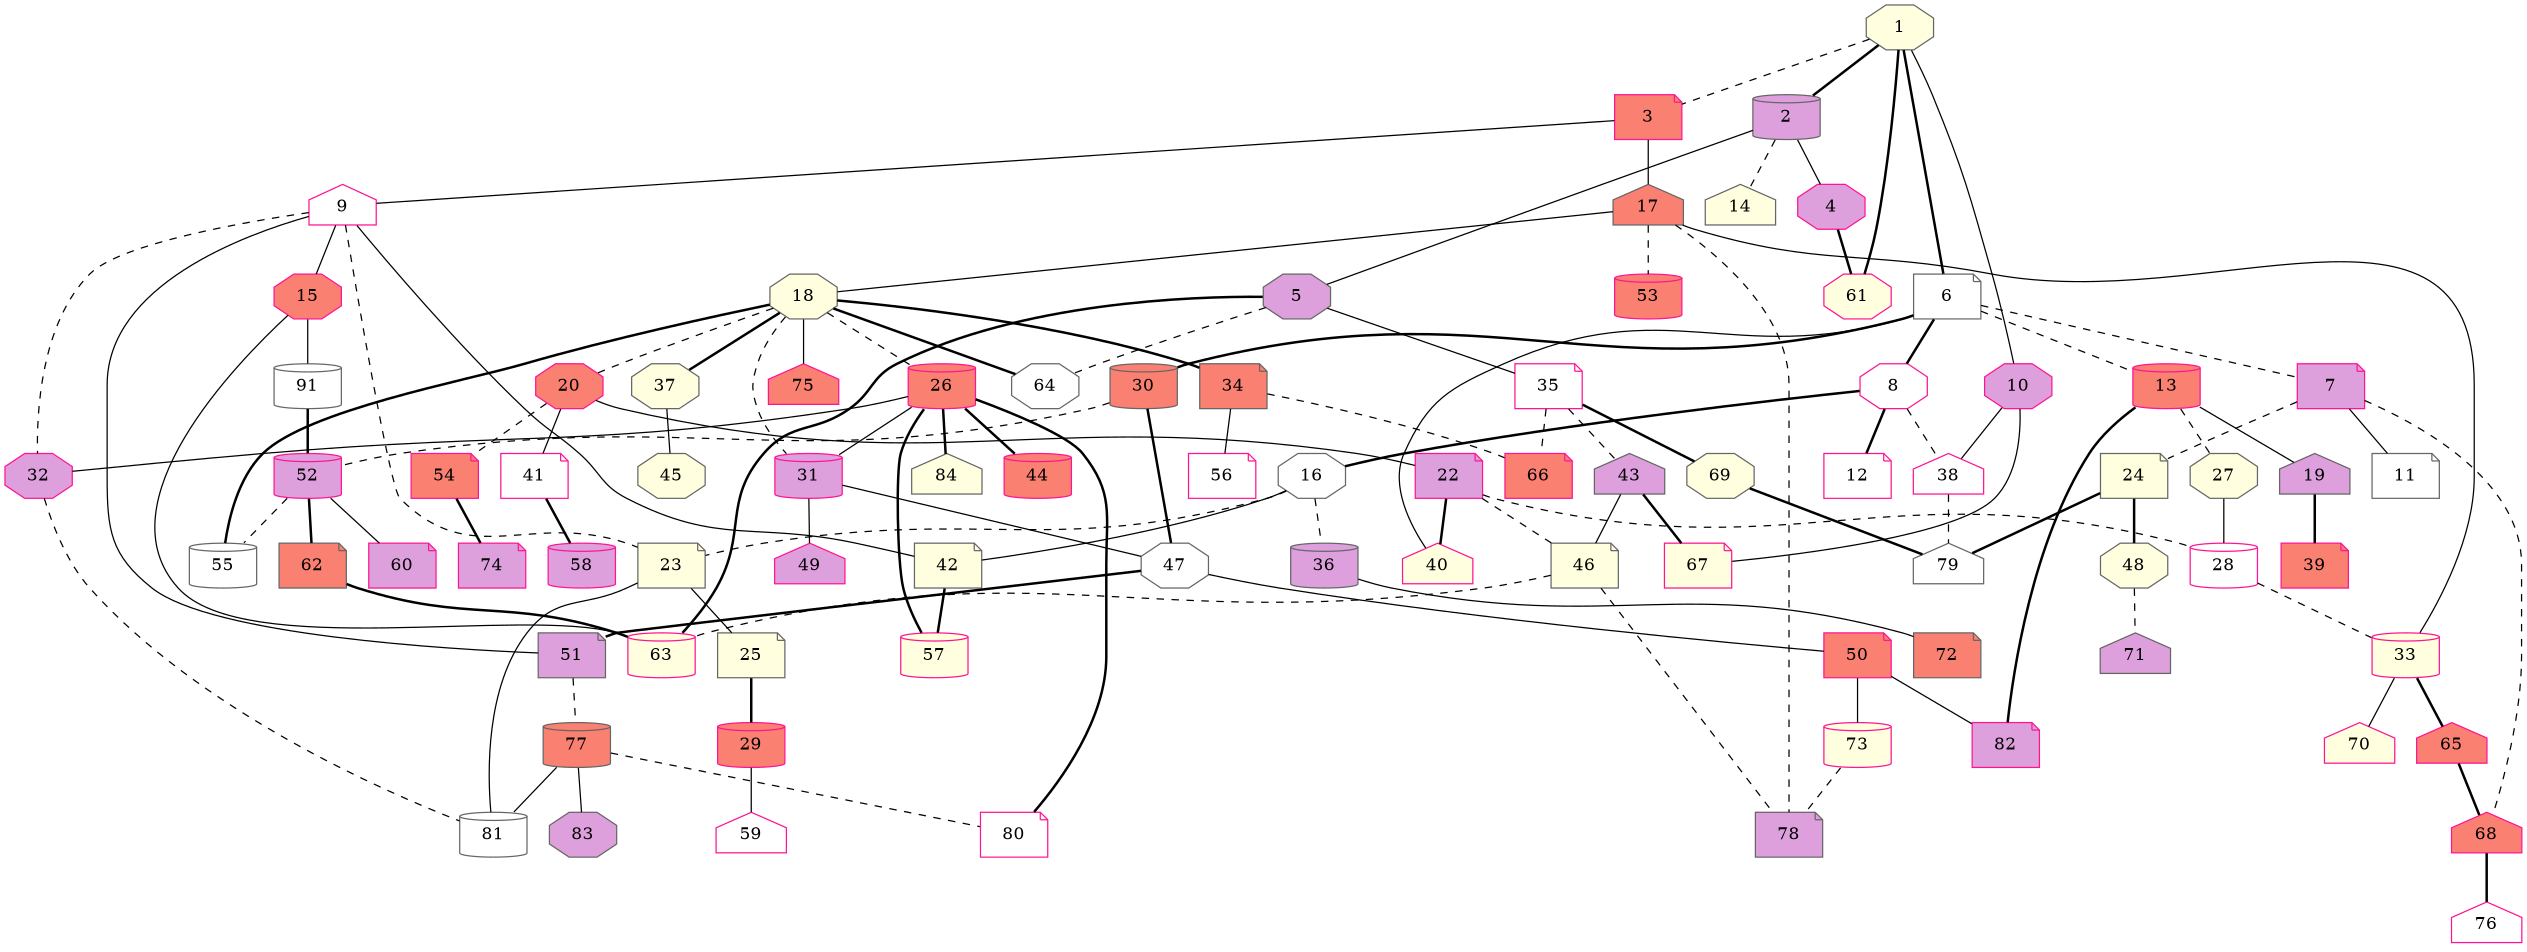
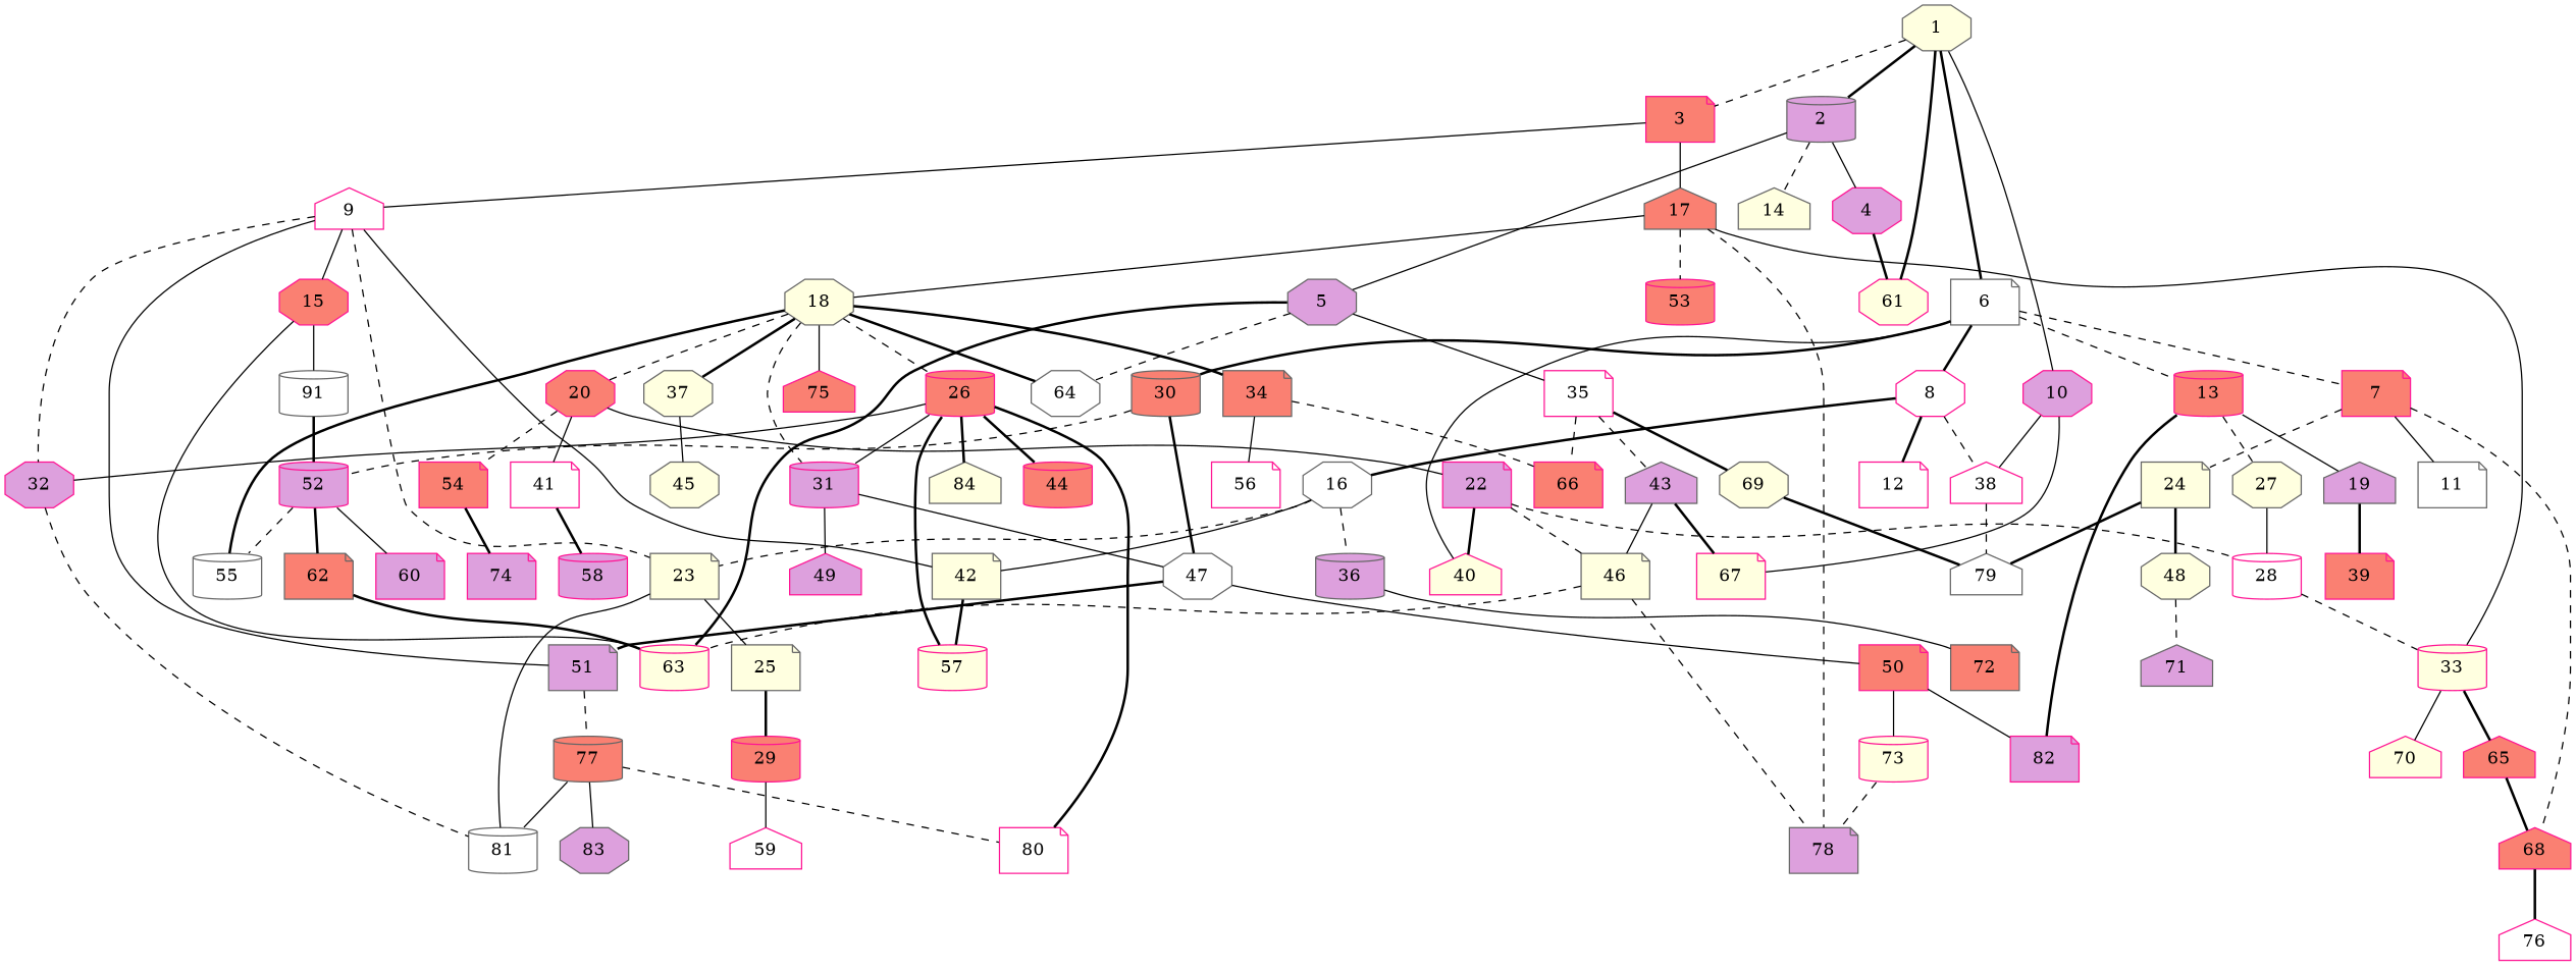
  graph {
    node [color=deeppink fillcolor=lightyellow shape=note style=filled]
    edge [style=solid]
    1 [color=gray40 shape=octagon]
    2 [color=gray40 fillcolor=plum shape=cylinder]
    3 [fillcolor=salmon]
    6 [color=gray40 fillcolor=white]
    10 [fillcolor=plum shape=octagon]
    61 [shape=octagon]
    4 [fillcolor=plum shape=octagon]
    5 [color=gray40 fillcolor=plum shape=octagon]
    14 [color=gray40 shape=house]
    9 [fillcolor=white shape=house]
    17 [color=gray40 fillcolor=salmon shape=house]
-   7 [fillcolor=plum]
+   7 [fillcolor=salmon]
    8 [fillcolor=white shape=octagon]
    13 [fillcolor=salmon shape=cylinder]
    30 [color=gray40 fillcolor=salmon shape=cylinder]
    40 [shape=house]
    38 [fillcolor=white shape=house]
    67
    35 [fillcolor=white]
    63 [shape=cylinder]
    64 [color=gray40 fillcolor=white shape=octagon]
    15 [fillcolor=salmon shape=octagon]
    23 [color=gray40]
    32 [fillcolor=plum shape=octagon]
    42 [color=gray40]
    51 [color=gray40 fillcolor=plum]
    18 [color=gray40 shape=octagon]
    33 [shape=cylinder]
    53 [fillcolor=salmon shape=cylinder]
    78 [color=gray40 fillcolor=plum]
    66 [fillcolor=salmon]
    43 [color=gray40 fillcolor=plum shape=house]
    69 [color=gray40 shape=octagon]
    11 [color=gray40 fillcolor=white]
    24 [color=gray40]
    68 [fillcolor=salmon shape=house]
    12 [fillcolor=white]
    16 [color=gray40 fillcolor=white shape=octagon]
    19 [color=gray40 fillcolor=plum shape=house]
    27 [color=gray40 shape=octagon]
    82 [fillcolor=plum]
    52 [fillcolor=plum shape=cylinder]
    47 [color=gray40 fillcolor=white shape=octagon]
    48 [color=gray40 shape=octagon]
    79 [color=gray40 fillcolor=white shape=house]
    76 [fillcolor=white shape=house]
    36 [color=gray40 fillcolor=plum shape=cylinder]
    n48 [color=gray40 fillcolor=white label=91 shape=cylinder]
    25 [color=gray40]
    81 [color=gray40 fillcolor=white shape=cylinder]
    57 [shape=cylinder]
    77 [color=gray40 fillcolor=salmon shape=cylinder]
    39 [fillcolor=salmon]
    28 [fillcolor=white shape=cylinder]
    72 [color=gray40 fillcolor=salmon]
    20 [fillcolor=salmon shape=octagon]
    26 [fillcolor=salmon shape=cylinder]
    31 [fillcolor=plum shape=cylinder]
    34 [color=gray40 fillcolor=salmon]
    37 [color=gray40 shape=octagon]
    55 [color=gray40 fillcolor=white shape=cylinder]
    75 [fillcolor=salmon shape=house]
    65 [fillcolor=salmon shape=house]
    70 [shape=house]
    22 [fillcolor=plum]
    41 [fillcolor=white]
    54 [fillcolor=salmon]
    44 [fillcolor=salmon shape=cylinder]
    80 [fillcolor=white]
    84 [color=gray40 shape=house]
    49 [fillcolor=plum shape=house]
    56 [fillcolor=white]
    45 [color=gray40 shape=octagon]
    46 [color=gray40]
    58 [fillcolor=plum shape=cylinder]
    74 [fillcolor=plum]
    60 [fillcolor=plum]
    62 [color=gray40 fillcolor=salmon]
    29 [fillcolor=salmon shape=cylinder]
    71 [color=gray40 fillcolor=plum shape=house]
    59 [fillcolor=white shape=house]
    50 [fillcolor=salmon]
    73 [shape=cylinder]
    83 [color=gray40 fillcolor=plum shape=octagon]
    1 -- 2 [style=bold]
    1 -- 3 [style=dashed]
    1 -- 6 [style=bold]
    1 -- 10
    1 -- 61 [style=bold]
    2 -- 4
    2 -- 5
    2 -- 14 [style=dashed]
    3 -- 9
    3 -- 17
    6 -- 7 [style=dashed]
    6 -- 8 [style=bold]
    6 -- 13 [style=dashed]
    6 -- 30 [style=bold]
    6 -- 40
    10 -- 38
    10 -- 67
    4 -- 61 [style=bold]
    5 -- 35
    5 -- 63 [style=bold]
    5 -- 64 [style=dashed]
    9 -- 15
    9 -- 23 [style=dashed]
    9 -- 32 [style=dashed]
    9 -- 42
    9 -- 51
    17 -- 18
    17 -- 33
    17 -- 53 [style=dashed]
    17 -- 78 [style=dashed]
    7 -- 11
    7 -- 24 [style=dashed]
    7 -- 68 [style=dashed]
    8 -- 38 [style=dashed]
    8 -- 12 [style=bold]
    8 -- 16 [style=bold]
    13 -- 19
    13 -- 27 [style=dashed]
    13 -- 82 [style=bold]
    30 -- 52 [style=dashed]
    30 -- 47 [style=bold]
    38 -- 79 [style=dashed]
    35 -- 66 [style=dashed]
    35 -- 43 [style=dashed]
    35 -- 69 [style=bold]
    15 -- 63
    15 -- n48
    23 -- 25
    23 -- 81
    32 -- 81 [style=dashed]
    42 -- 57 [style=bold]
    51 -- 77 [style=dashed]
    18 -- 64 [style=bold]
    18 -- 20 [style=dashed]
    18 -- 26 [style=dashed]
    18 -- 31 [style=dashed]
    18 -- 34 [style=bold]
    18 -- 37 [style=bold]
    18 -- 55 [style=bold]
    18 -- 75
    33 -- 65 [style=bold]
    33 -- 70
    43 -- 67 [style=bold]
    43 -- 46
    69 -- 79 [style=bold]
    24 -- 48 [style=bold]
    24 -- 79 [style=bold]
    68 -- 76 [style=bold]
    16 -- 23 [style=dashed]
    16 -- 42
    16 -- 36 [style=dashed]
    19 -- 39 [style=bold]
    27 -- 28
    52 -- 55 [style=dashed]
    52 -- 60
    52 -- 62 [style=bold]
    47 -- 51 [style=bold]
    47 -- 50
    48 -- 71 [style=dashed]
    36 -- 72
    n48 -- 52 [style=bold]
    25 -- 29 [style=bold]
    77 -- 81
    77 -- 80 [style=dashed]
    77 -- 83
    28 -- 33 [style=dashed]
    20 -- 22
    20 -- 41
    20 -- 54 [style=dashed]
    26 -- 32
    26 -- 57 [style=bold]
    26 -- 31
    26 -- 44 [style=bold]
    26 -- 80 [style=bold]
    26 -- 84 [style=bold]
    31 -- 47
    31 -- 49
    34 -- 66 [style=dashed]
    34 -- 56
    37 -- 45
    65 -- 68 [style=bold]
    22 -- 40 [style=bold]
    22 -- 28 [style=dashed]
    22 -- 46 [style=dashed]
    41 -- 58 [style=bold]
    54 -- 74 [style=bold]
    46 -- 63 [style=dashed]
    46 -- 78 [style=dashed]
    62 -- 63 [style=bold]
    29 -- 59
    50 -- 82
    50 -- 73
    73 -- 78 [style=dashed]
  }
